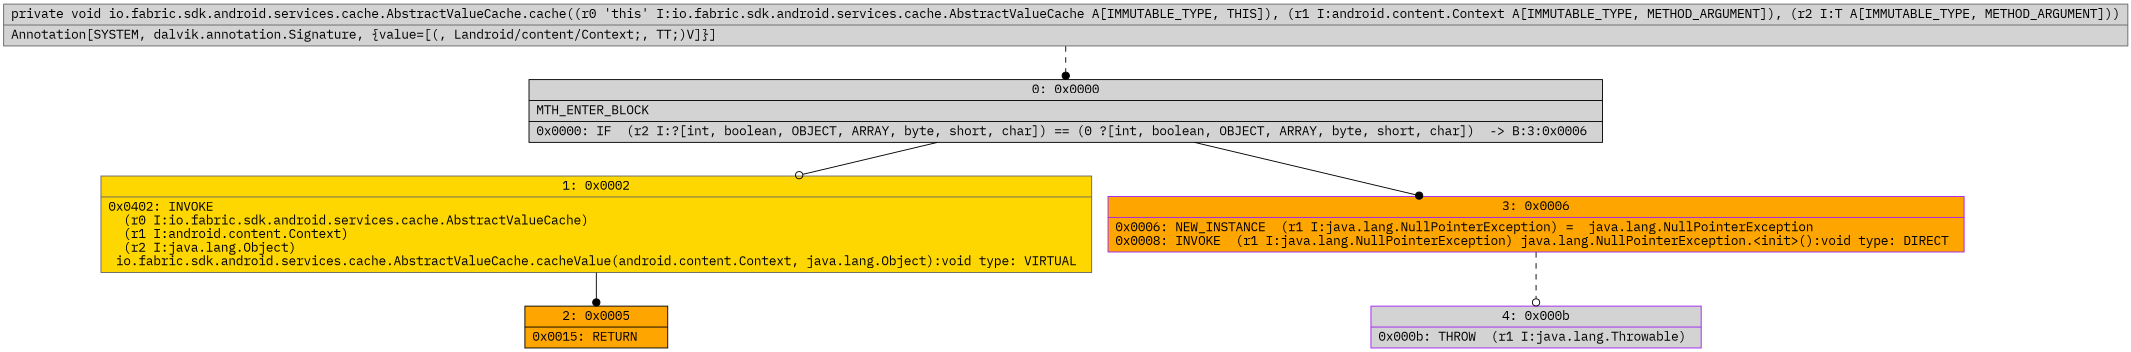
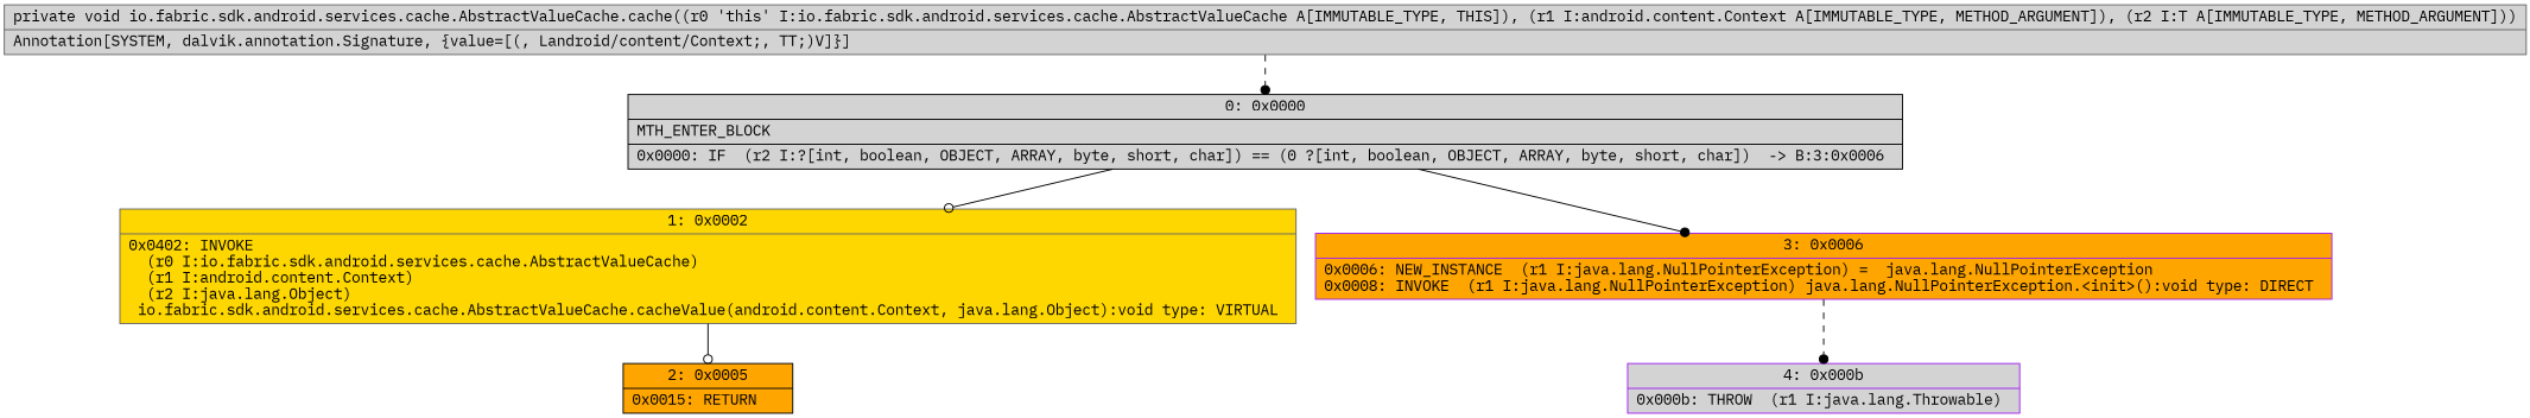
  digraph {
    fontname="IBM Plex Mono"
    node [color=black fillcolor=lightgrey fontname="IBM Plex Mono" shape=record style=filled]
    edge [arrowhead=dot fontname="IBM Plex Mono" style=solid]
    n1 [label="{0\:\ 0x0000|MTH_ENTER_BLOCK\l|0x0000: IF  (r2 I:?[int, boolean, OBJECT, ARRAY, byte, short, char]) == (0 ?[int, boolean, OBJECT, ARRAY, byte, short, char])  \-\> B:3:0x0006 \l}"]
    n2 [color=gray40 fillcolor=gold label="{1\:\ 0x0002|0x0402: INVOKE  \l  (r0 I:io.fabric.sdk.android.services.cache.AbstractValueCache)\l  (r1 I:android.content.Context)\l  (r2 I:java.lang.Object)\l io.fabric.sdk.android.services.cache.AbstractValueCache.cacheValue(android.content.Context, java.lang.Object):void type: VIRTUAL \l}"]
    n3 [color=purple fillcolor=orange label="{3\:\ 0x0006|0x0006: NEW_INSTANCE  (r1 I:java.lang.NullPointerException) =  java.lang.NullPointerException \l0x0008: INVOKE  (r1 I:java.lang.NullPointerException) java.lang.NullPointerException.\<init\>():void type: DIRECT \l}"]
    n4 [fillcolor=orange label="{2\:\ 0x0005|0x0015: RETURN   \l}"]
    n5 [color=purple label="{4\:\ 0x000b|0x000b: THROW  (r1 I:java.lang.Throwable) \l}"]
    n6 [color=gray40 label="{private void io.fabric.sdk.android.services.cache.AbstractValueCache.cache((r0 'this' I:io.fabric.sdk.android.services.cache.AbstractValueCache A[IMMUTABLE_TYPE, THIS]), (r1 I:android.content.Context A[IMMUTABLE_TYPE, METHOD_ARGUMENT]), (r2 I:T A[IMMUTABLE_TYPE, METHOD_ARGUMENT]))  | Annotation[SYSTEM, dalvik.annotation.Signature, \{value=[(, Landroid\/content\/Context;, TT;)V]\}]\l}"]
    n1 -> n2 [arrowhead=odot]
    n1 -> n3
-   n2 -> n4
-   n3 -> n5 [arrowhead=odot style=dashed]
+   n2 -> n4 [arrowhead=odot]
+   n3 -> n5 [style=dashed]
    n6 -> n1 [style=dashed]
  }
